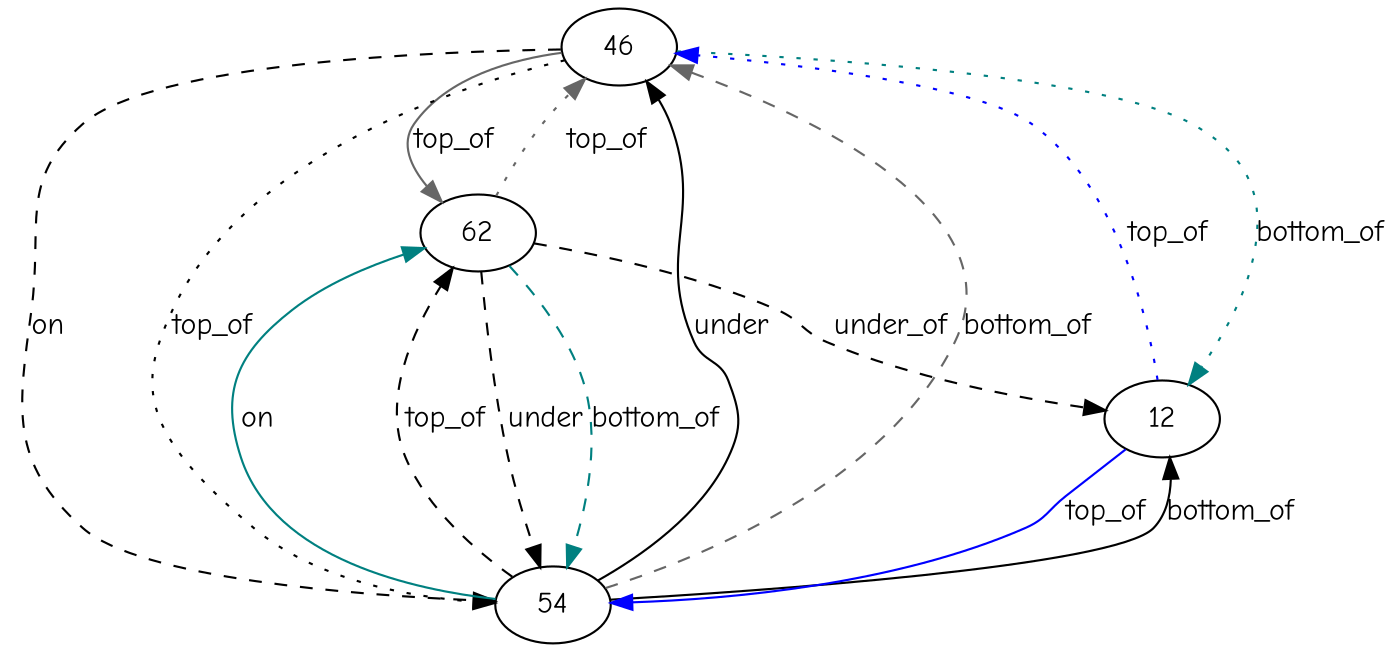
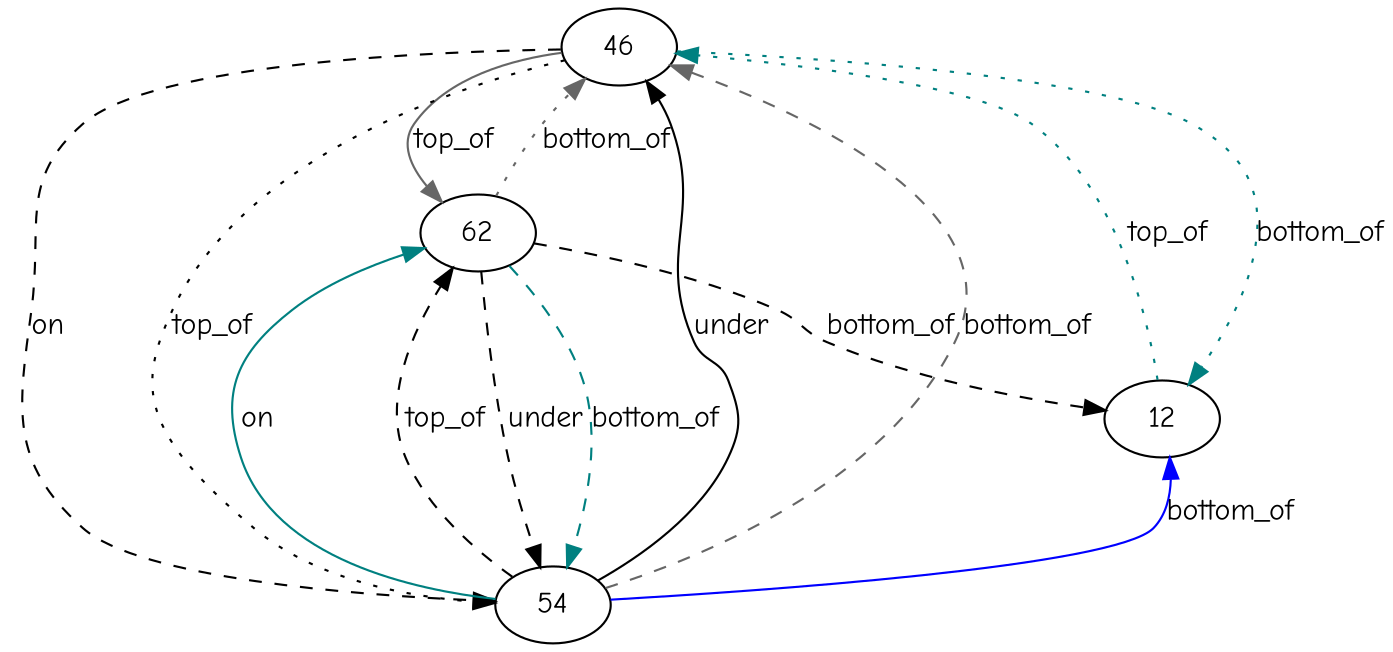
  digraph {
    fontname="Comic Neue"
    node [fontname="Comic Neue"]
    edge [color=black fontname="Comic Neue" style=dashed]
    n1 [label=46]
    n2 [label=62]
    n3 [label=54]
    n4 [label=12]
    n1 -> n2 [color=gray40 label=top_of style=solid]
    n1 -> n3 [label=on]
    n1 -> n3 [label=top_of style=dotted]
    n1 -> n4 [color=teal label=bottom_of style=dotted]
-   n2 -> n1 [color=gray40 label=top_of style=dotted]
+   n2 -> n1 [color=gray40 label=bottom_of style=dotted]
    n2 -> n3 [label=under]
    n2 -> n3 [color=teal label=bottom_of]
-   n2 -> n4 [label=under_of]
+   n2 -> n4 [label=bottom_of]
    n3 -> n1 [label=under style=solid]
    n3 -> n1 [color=gray40 label=bottom_of]
    n3 -> n2 [color=teal label=on style=solid]
    n3 -> n2 [label=top_of]
-   n3 -> n4 [label=bottom_of style=solid]
-   n4 -> n1 [color=blue label=top_of style=dotted]
-   n4 -> n3 [color=blue label=top_of style=solid]
+   n3 -> n4 [color=blue label=bottom_of style=solid]
+   n4 -> n1 [color=teal label=top_of style=dotted]
  }
